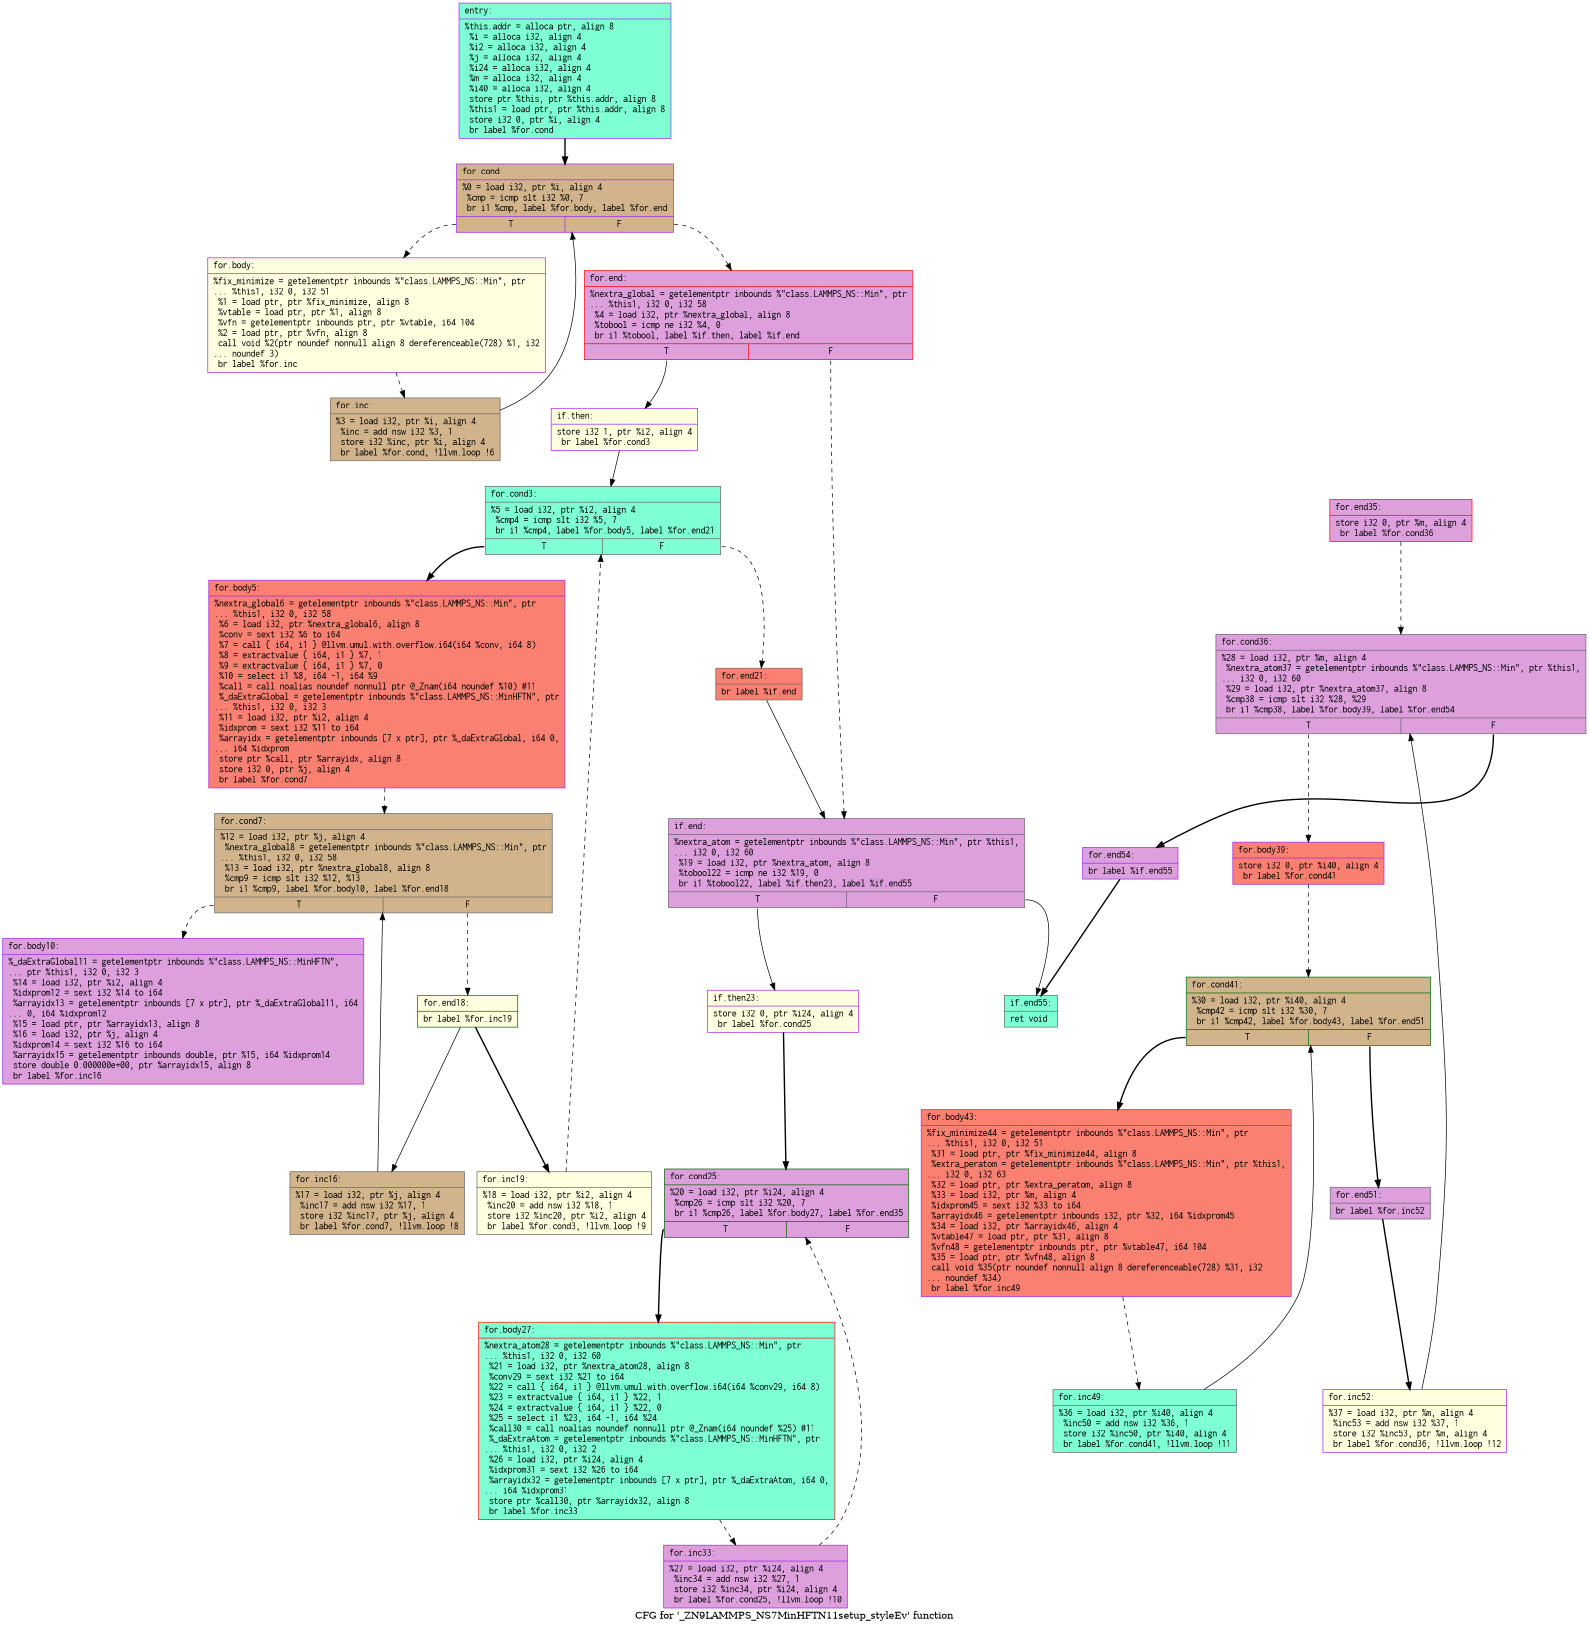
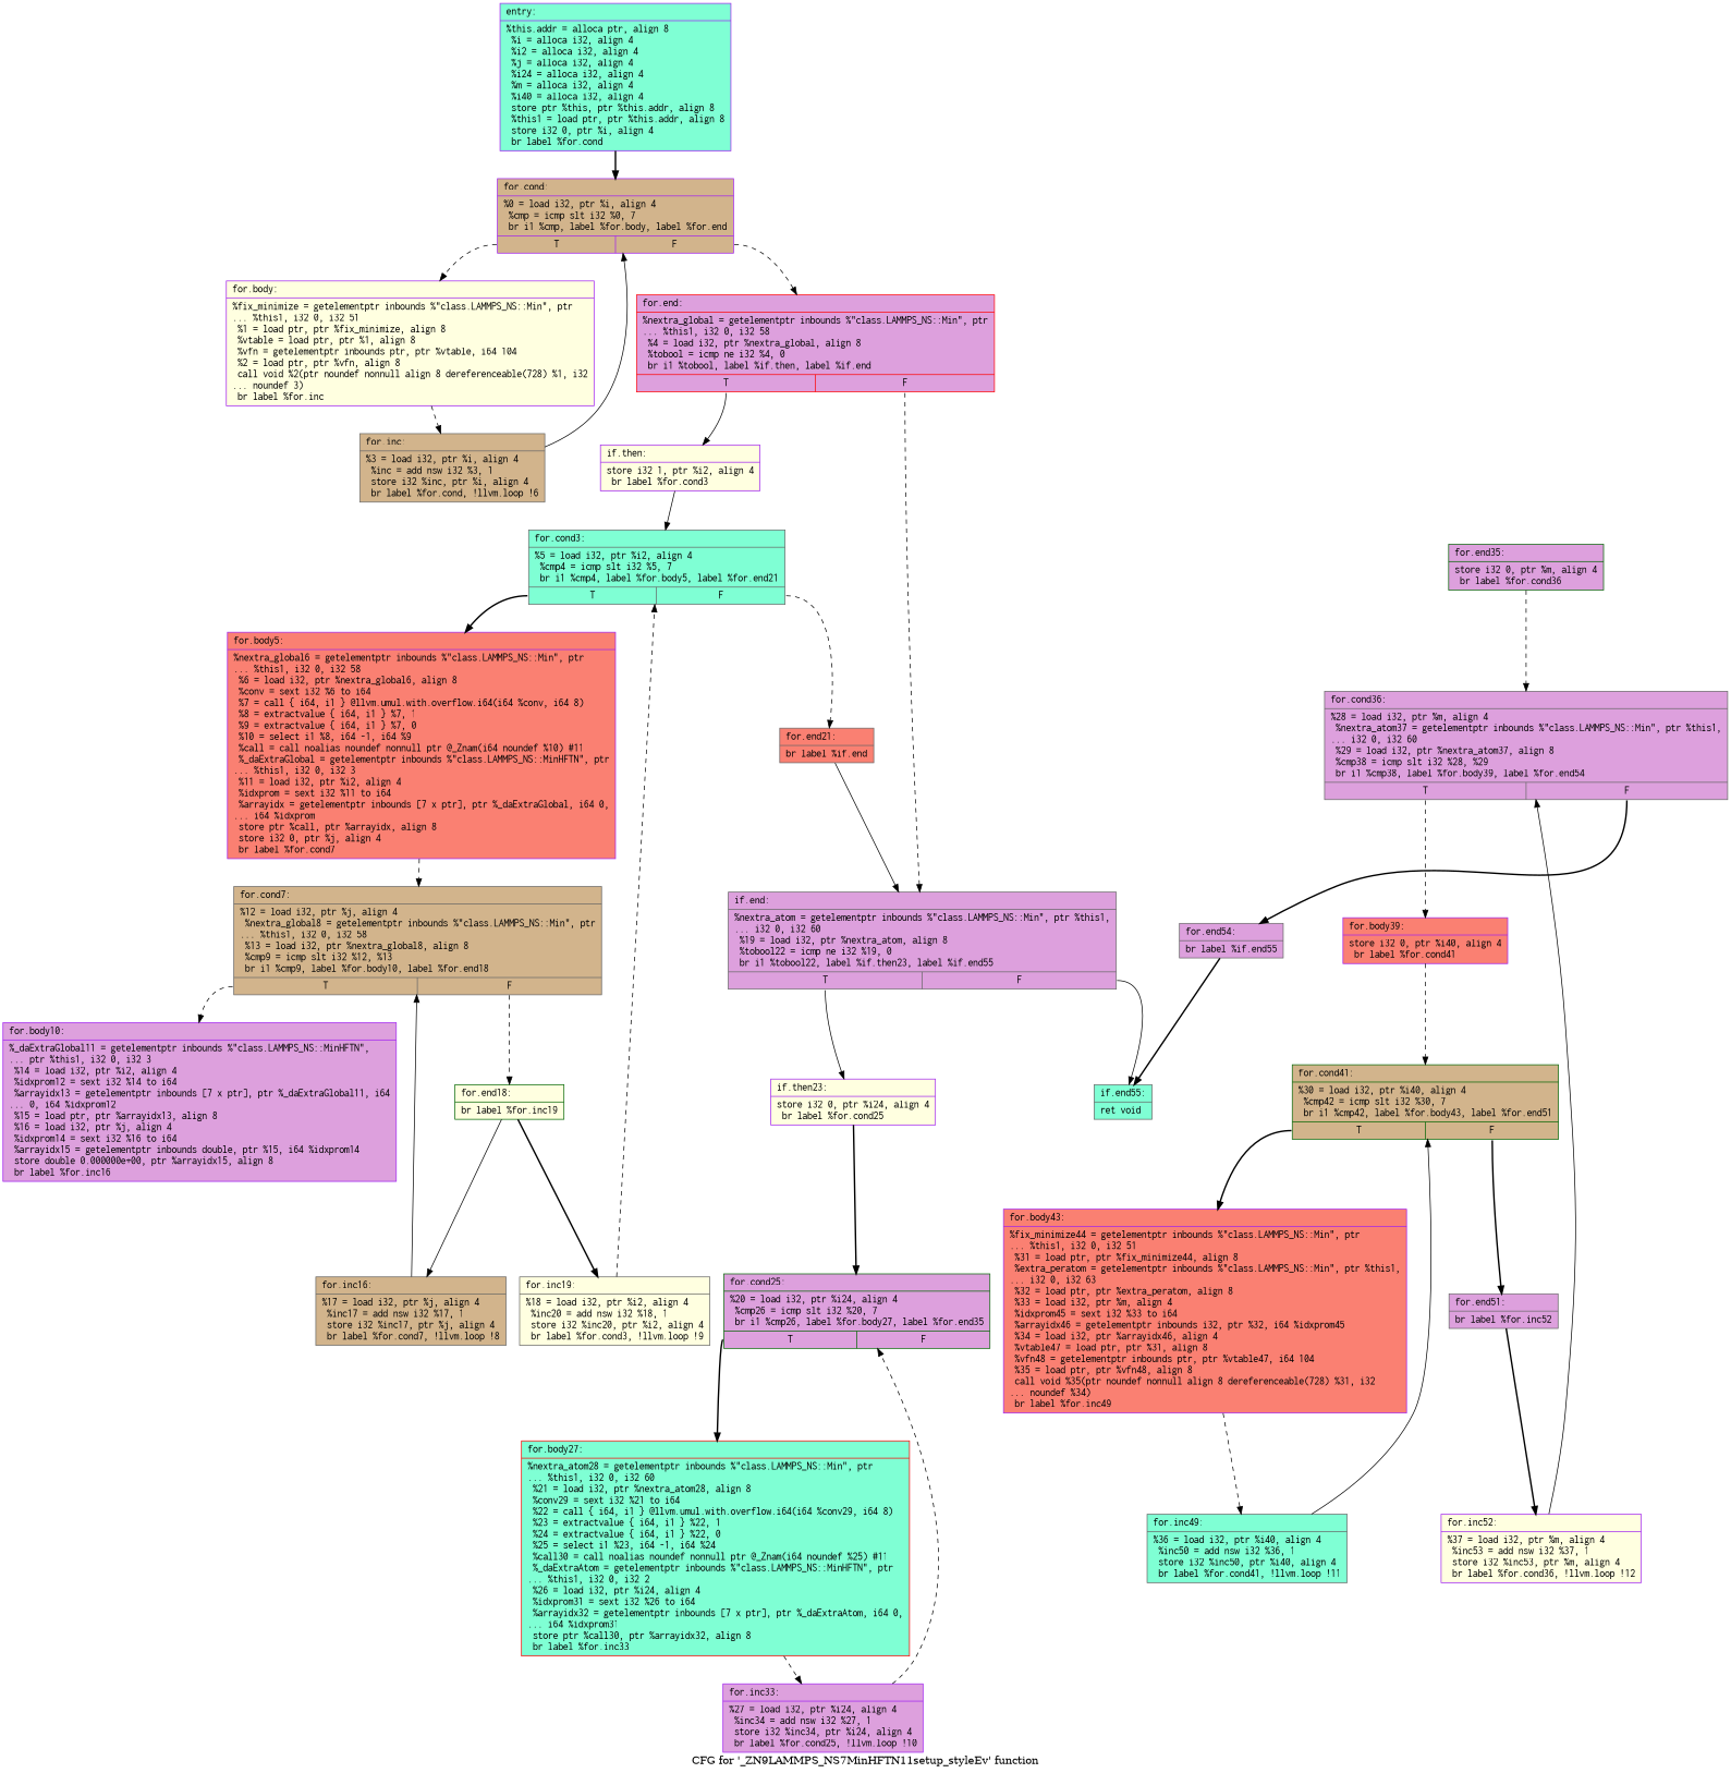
  digraph {
    label="CFG for '_ZN9LAMMPS_NS7MinHFTN11setup_styleEv' function"
    node [color=gray40 fillcolor=plum fontname=Courier shape=record style=filled]
    edge [style=dashed]
    n1 [color=purple fillcolor=aquamarine label="{entry:\l|  %this.addr = alloca ptr, align 8\l  %i = alloca i32, align 4\l  %i2 = alloca i32, align 4\l  %j = alloca i32, align 4\l  %i24 = alloca i32, align 4\l  %m = alloca i32, align 4\l  %i40 = alloca i32, align 4\l  store ptr %this, ptr %this.addr, align 8\l  %this1 = load ptr, ptr %this.addr, align 8\l  store i32 0, ptr %i, align 4\l  br label %for.cond\l}"]
    n2 [color=purple fillcolor=tan label="{for.cond:\l|  %0 = load i32, ptr %i, align 4\l  %cmp = icmp slt i32 %0, 7\l  br i1 %cmp, label %for.body, label %for.end\l|{<s0>T|<s1>F}}"]
    n3 [color=purple fillcolor=lightyellow label="{for.body:\l|  %fix_minimize = getelementptr inbounds %\"class.LAMMPS_NS::Min\", ptr\l... %this1, i32 0, i32 51\l  %1 = load ptr, ptr %fix_minimize, align 8\l  %vtable = load ptr, ptr %1, align 8\l  %vfn = getelementptr inbounds ptr, ptr %vtable, i64 104\l  %2 = load ptr, ptr %vfn, align 8\l  call void %2(ptr noundef nonnull align 8 dereferenceable(728) %1, i32\l... noundef 3)\l  br label %for.inc\l}"]
    n4 [color=red label="{for.end:\l|  %nextra_global = getelementptr inbounds %\"class.LAMMPS_NS::Min\", ptr\l... %this1, i32 0, i32 58\l  %4 = load i32, ptr %nextra_global, align 8\l  %tobool = icmp ne i32 %4, 0\l  br i1 %tobool, label %if.then, label %if.end\l|{<s0>T|<s1>F}}"]
    n5 [fillcolor=tan label="{for.inc:\l|  %3 = load i32, ptr %i, align 4\l  %inc = add nsw i32 %3, 1\l  store i32 %inc, ptr %i, align 4\l  br label %for.cond, !llvm.loop !6\l}"]
    n6 [color=purple fillcolor=lightyellow label="{if.then:\l|  store i32 1, ptr %i2, align 4\l  br label %for.cond3\l}"]
    n7 [label="{if.end:\l|  %nextra_atom = getelementptr inbounds %\"class.LAMMPS_NS::Min\", ptr %this1,\l... i32 0, i32 60\l  %19 = load i32, ptr %nextra_atom, align 8\l  %tobool22 = icmp ne i32 %19, 0\l  br i1 %tobool22, label %if.then23, label %if.end55\l|{<s0>T|<s1>F}}"]
    n8 [fillcolor=aquamarine label="{for.cond3:\l|  %5 = load i32, ptr %i2, align 4\l  %cmp4 = icmp slt i32 %5, 7\l  br i1 %cmp4, label %for.body5, label %for.end21\l|{<s0>T|<s1>F}}"]
    n9 [color=purple fillcolor=lightyellow label="{if.then23:\l|  store i32 0, ptr %i24, align 4\l  br label %for.cond25\l}"]
    n10 [fillcolor=aquamarine label="{if.end55:\l|  ret void\l}"]
    n11 [color=purple fillcolor=salmon label="{for.body5:\l|  %nextra_global6 = getelementptr inbounds %\"class.LAMMPS_NS::Min\", ptr\l... %this1, i32 0, i32 58\l  %6 = load i32, ptr %nextra_global6, align 8\l  %conv = sext i32 %6 to i64\l  %7 = call \{ i64, i1 \} @llvm.umul.with.overflow.i64(i64 %conv, i64 8)\l  %8 = extractvalue \{ i64, i1 \} %7, 1\l  %9 = extractvalue \{ i64, i1 \} %7, 0\l  %10 = select i1 %8, i64 -1, i64 %9\l  %call = call noalias noundef nonnull ptr @_Znam(i64 noundef %10) #11\l  %_daExtraGlobal = getelementptr inbounds %\"class.LAMMPS_NS::MinHFTN\", ptr\l... %this1, i32 0, i32 3\l  %11 = load i32, ptr %i2, align 4\l  %idxprom = sext i32 %11 to i64\l  %arrayidx = getelementptr inbounds [7 x ptr], ptr %_daExtraGlobal, i64 0,\l... i64 %idxprom\l  store ptr %call, ptr %arrayidx, align 8\l  store i32 0, ptr %j, align 4\l  br label %for.cond7\l}"]
    n12 [fillcolor=salmon label="{for.end21:\l|  br label %if.end\l}"]
    n13 [color=darkgreen label="{for.cond25:\l|  %20 = load i32, ptr %i24, align 4\l  %cmp26 = icmp slt i32 %20, 7\l  br i1 %cmp26, label %for.body27, label %for.end35\l|{<s0>T|<s1>F}}"]
    n14 [fillcolor=tan label="{for.cond7:\l|  %12 = load i32, ptr %j, align 4\l  %nextra_global8 = getelementptr inbounds %\"class.LAMMPS_NS::Min\", ptr\l... %this1, i32 0, i32 58\l  %13 = load i32, ptr %nextra_global8, align 8\l  %cmp9 = icmp slt i32 %12, %13\l  br i1 %cmp9, label %for.body10, label %for.end18\l|{<s0>T|<s1>F}}"]
    n15 [color=purple label="{for.body10:\l|  %_daExtraGlobal11 = getelementptr inbounds %\"class.LAMMPS_NS::MinHFTN\",\l... ptr %this1, i32 0, i32 3\l  %14 = load i32, ptr %i2, align 4\l  %idxprom12 = sext i32 %14 to i64\l  %arrayidx13 = getelementptr inbounds [7 x ptr], ptr %_daExtraGlobal11, i64\l... 0, i64 %idxprom12\l  %15 = load ptr, ptr %arrayidx13, align 8\l  %16 = load i32, ptr %j, align 4\l  %idxprom14 = sext i32 %16 to i64\l  %arrayidx15 = getelementptr inbounds double, ptr %15, i64 %idxprom14\l  store double 0.000000e+00, ptr %arrayidx15, align 8\l  br label %for.inc16\l}"]
    n16 [color=darkgreen fillcolor=lightyellow label="{for.end18:\l|  br label %for.inc19\l}"]
    n17 [fillcolor=tan label="{for.inc16:\l|  %17 = load i32, ptr %j, align 4\l  %inc17 = add nsw i32 %17, 1\l  store i32 %inc17, ptr %j, align 4\l  br label %for.cond7, !llvm.loop !8\l}"]
    n18 [fillcolor=lightyellow label="{for.inc19:\l|  %18 = load i32, ptr %i2, align 4\l  %inc20 = add nsw i32 %18, 1\l  store i32 %inc20, ptr %i2, align 4\l  br label %for.cond3, !llvm.loop !9\l}"]
    n19 [color=red fillcolor=aquamarine label="{for.body27:\l|  %nextra_atom28 = getelementptr inbounds %\"class.LAMMPS_NS::Min\", ptr\l... %this1, i32 0, i32 60\l  %21 = load i32, ptr %nextra_atom28, align 8\l  %conv29 = sext i32 %21 to i64\l  %22 = call \{ i64, i1 \} @llvm.umul.with.overflow.i64(i64 %conv29, i64 8)\l  %23 = extractvalue \{ i64, i1 \} %22, 1\l  %24 = extractvalue \{ i64, i1 \} %22, 0\l  %25 = select i1 %23, i64 -1, i64 %24\l  %call30 = call noalias noundef nonnull ptr @_Znam(i64 noundef %25) #11\l  %_daExtraAtom = getelementptr inbounds %\"class.LAMMPS_NS::MinHFTN\", ptr\l... %this1, i32 0, i32 2\l  %26 = load i32, ptr %i24, align 4\l  %idxprom31 = sext i32 %26 to i64\l  %arrayidx32 = getelementptr inbounds [7 x ptr], ptr %_daExtraAtom, i64 0,\l... i64 %idxprom31\l  store ptr %call30, ptr %arrayidx32, align 8\l  br label %for.inc33\l}"]
    n20 [color=purple label="{for.inc33:\l|  %27 = load i32, ptr %i24, align 4\l  %inc34 = add nsw i32 %27, 1\l  store i32 %inc34, ptr %i24, align 4\l  br label %for.cond25, !llvm.loop !10\l}"]
-   n21 [color=red label="{for.end35:\l|  store i32 0, ptr %m, align 4\l  br label %for.cond36\l}"]
+   n21 [color=darkgreen label="{for.end35:\l|  store i32 0, ptr %m, align 4\l  br label %for.cond36\l}"]
    n22 [label="{for.cond36:\l|  %28 = load i32, ptr %m, align 4\l  %nextra_atom37 = getelementptr inbounds %\"class.LAMMPS_NS::Min\", ptr %this1,\l... i32 0, i32 60\l  %29 = load i32, ptr %nextra_atom37, align 8\l  %cmp38 = icmp slt i32 %28, %29\l  br i1 %cmp38, label %for.body39, label %for.end54\l|{<s0>T|<s1>F}}"]
    n23 [color=purple fillcolor=salmon label="{for.body39:\l|  store i32 0, ptr %i40, align 4\l  br label %for.cond41\l}"]
-   n24 [color=purple label="{for.end54:\l|  br label %if.end55\l}"]
+   n24 [label="{for.end54:\l|  br label %if.end55\l}"]
    n25 [color=darkgreen fillcolor=tan label="{for.cond41:\l|  %30 = load i32, ptr %i40, align 4\l  %cmp42 = icmp slt i32 %30, 7\l  br i1 %cmp42, label %for.body43, label %for.end51\l|{<s0>T|<s1>F}}"]
    n26 [color=purple fillcolor=salmon label="{for.body43:\l|  %fix_minimize44 = getelementptr inbounds %\"class.LAMMPS_NS::Min\", ptr\l... %this1, i32 0, i32 51\l  %31 = load ptr, ptr %fix_minimize44, align 8\l  %extra_peratom = getelementptr inbounds %\"class.LAMMPS_NS::Min\", ptr %this1,\l... i32 0, i32 63\l  %32 = load ptr, ptr %extra_peratom, align 8\l  %33 = load i32, ptr %m, align 4\l  %idxprom45 = sext i32 %33 to i64\l  %arrayidx46 = getelementptr inbounds i32, ptr %32, i64 %idxprom45\l  %34 = load i32, ptr %arrayidx46, align 4\l  %vtable47 = load ptr, ptr %31, align 8\l  %vfn48 = getelementptr inbounds ptr, ptr %vtable47, i64 104\l  %35 = load ptr, ptr %vfn48, align 8\l  call void %35(ptr noundef nonnull align 8 dereferenceable(728) %31, i32\l... noundef %34)\l  br label %for.inc49\l}"]
    n27 [label="{for.end51:\l|  br label %for.inc52\l}"]
    n28 [fillcolor=aquamarine label="{for.inc49:\l|  %36 = load i32, ptr %i40, align 4\l  %inc50 = add nsw i32 %36, 1\l  store i32 %inc50, ptr %i40, align 4\l  br label %for.cond41, !llvm.loop !11\l}"]
    n29 [color=purple fillcolor=lightyellow label="{for.inc52:\l|  %37 = load i32, ptr %m, align 4\l  %inc53 = add nsw i32 %37, 1\l  store i32 %inc53, ptr %m, align 4\l  br label %for.cond36, !llvm.loop !12\l}"]
    n1 -> n2 [style=bold]
    n2 -> n3 [tailport=s0]
    n2 -> n4 [tailport=s1]
    n3 -> n5
    n4 -> n6 [style=solid tailport=s0]
    n4 -> n7 [tailport=s1]
    n5 -> n2 [style=solid]
    n6 -> n8 [style=solid]
    n7 -> n9 [style=solid tailport=s0]
    n7 -> n10 [style=solid tailport=s1]
    n8 -> n11 [style=bold tailport=s0]
    n8 -> n12 [tailport=s1]
    n9 -> n13 [style=bold]
    n11 -> n14
    n12 -> n7 [style=solid]
    n13 -> n19 [style=bold tailport=s0]
    n14 -> n15 [tailport=s0]
    n14 -> n16 [tailport=s1]
    n16 -> n17 [style=solid]
    n16 -> n18 [style=bold]
    n17 -> n14 [style=solid]
    n18 -> n8
    n19 -> n20
    n20 -> n13
    n21 -> n22
    n22 -> n23 [tailport=s0]
    n22 -> n24 [style=bold tailport=s1]
    n23 -> n25
    n24 -> n10 [style=bold]
    n25 -> n26 [style=bold tailport=s0]
    n25 -> n27 [style=bold tailport=s1]
    n26 -> n28
    n27 -> n29 [style=bold]
    n28 -> n25 [style=solid]
    n29 -> n22 [style=solid]
  }
